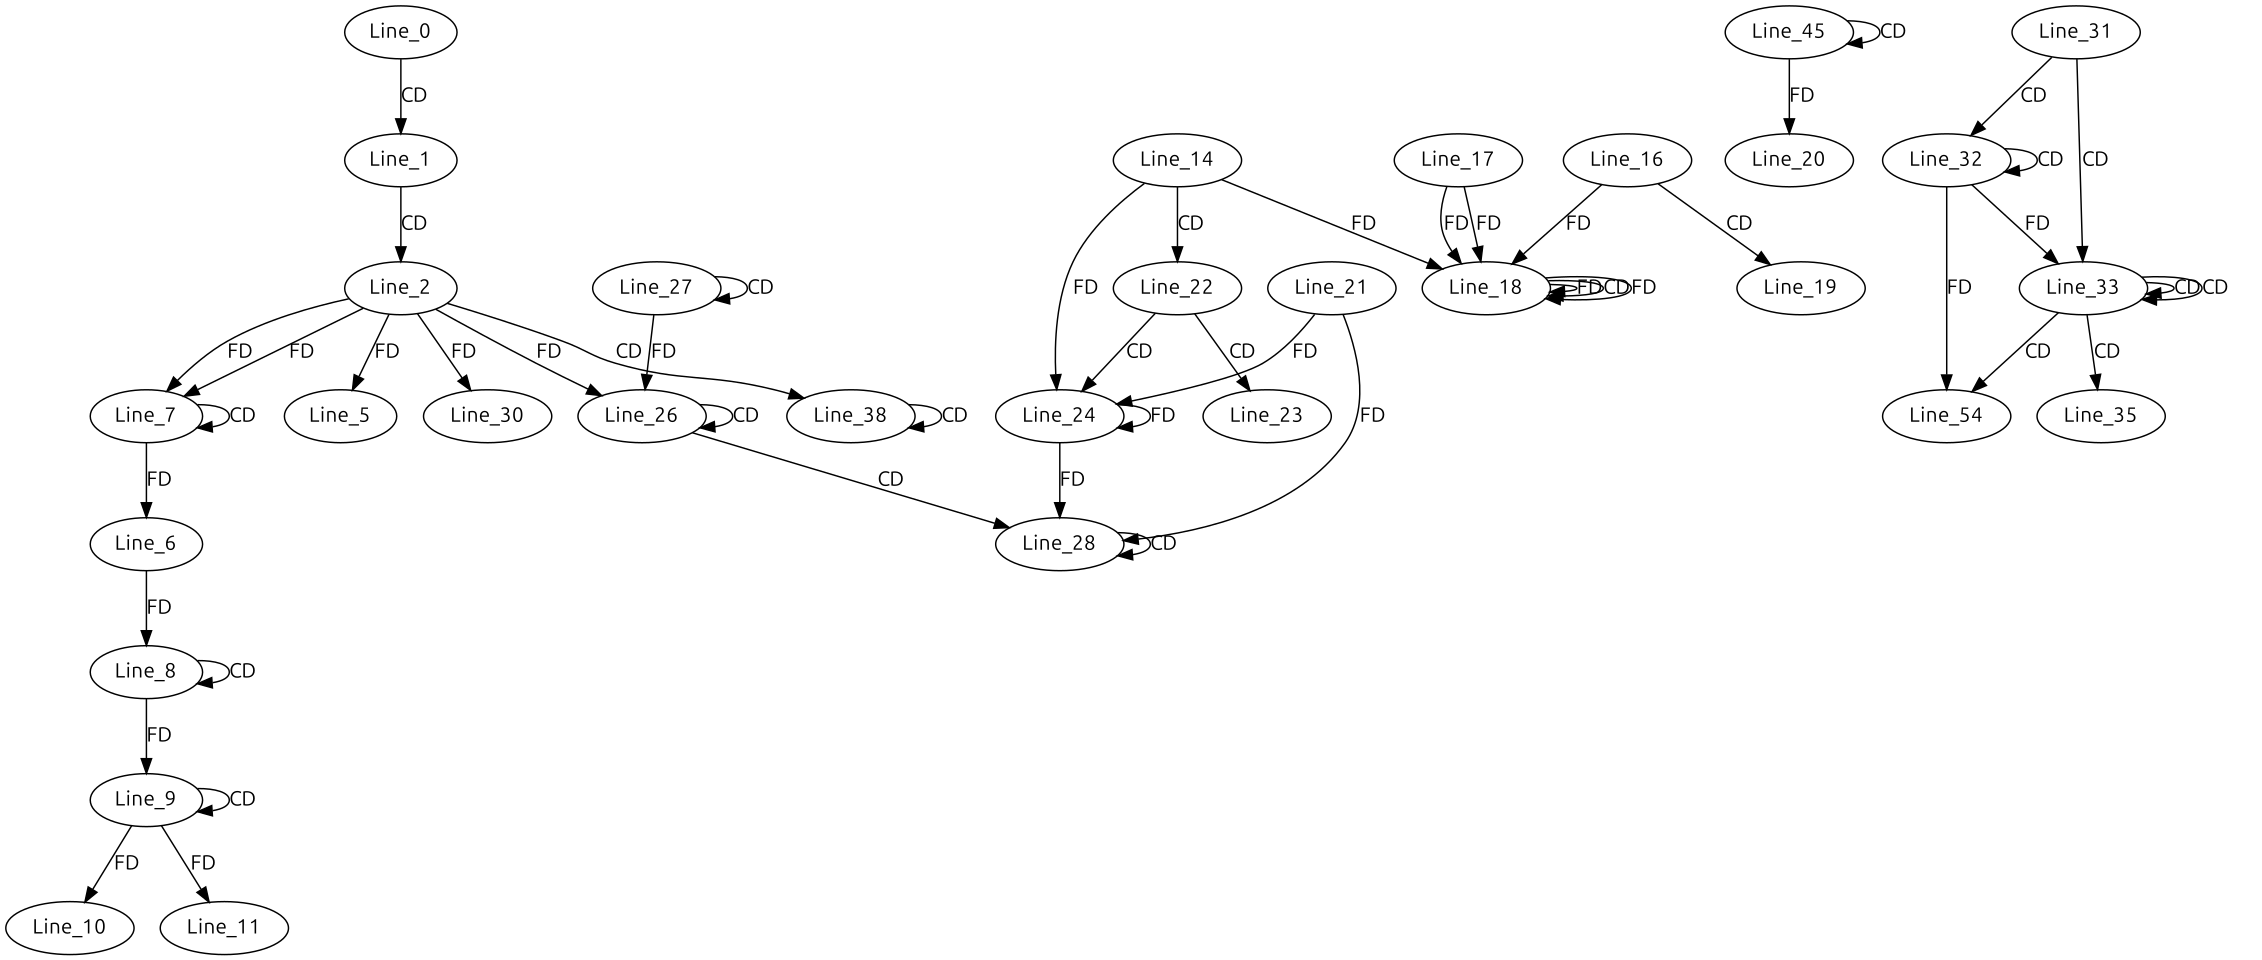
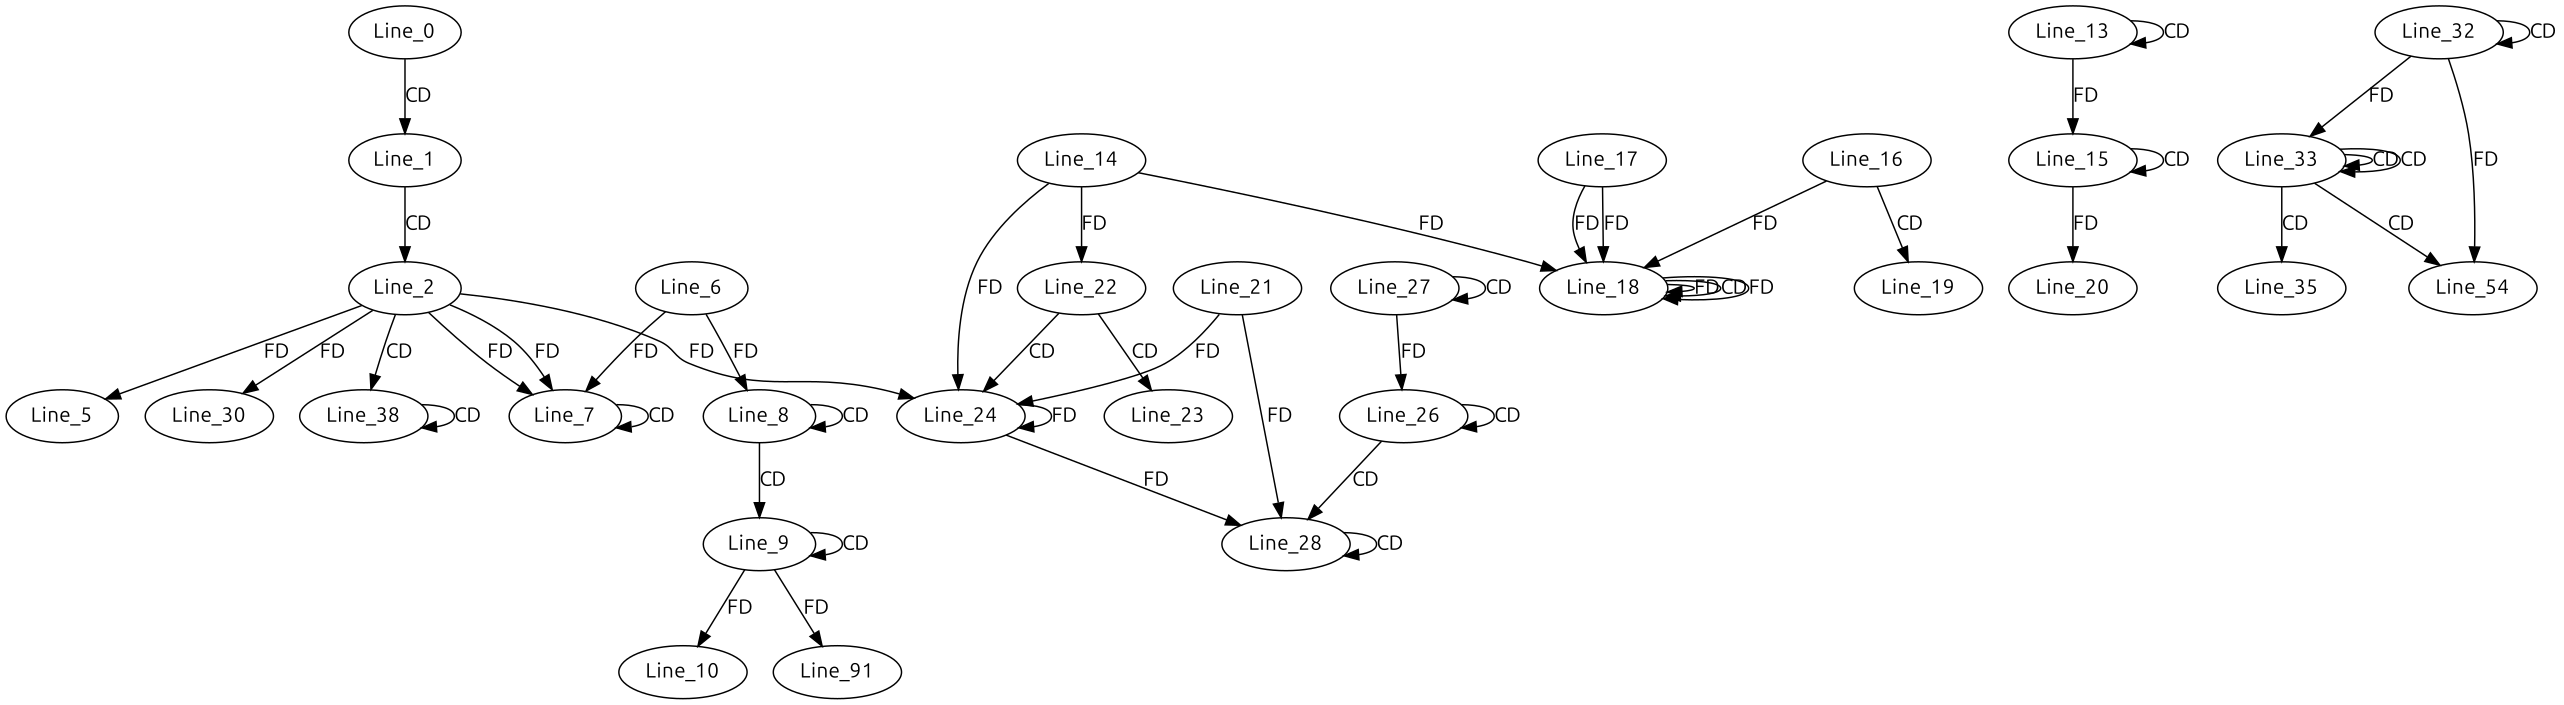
  digraph {
    fontname=Ubuntu
    node [fontname=Ubuntu]
    edge [fontname=Ubuntu]
    Line_0
    Line_1
    Line_2
    Line_5
    Line_7
    Line_26
    Line_30
    Line_38
    Line_28
    Line_6
    Line_8
    Line_9
    Line_10
-   Line_11
-   Line_15 [label=Line_45]
+   Line_11 [label=Line_91]
+   Line_13
+   Line_15
    Line_20
    Line_18
    Line_17
    Line_16
    Line_19
    Line_14
    Line_22
    Line_24
    Line_23
    Line_21
    Line_27
-   Line_31
    Line_32
    Line_33
    n31 [label=Line_54]
    Line_35
    Line_0 -> Line_1 [label=CD]
    Line_1 -> Line_2 [label=CD]
    Line_2 -> Line_5 [label=FD]
    Line_2 -> Line_7 [label=FD]
    Line_2 -> Line_7 [label=FD]
-   Line_2 -> Line_26 [label=FD]
+   Line_2 -> Line_24 [label=FD]
    Line_2 -> Line_30 [label=FD]
    Line_2 -> Line_38 [label=CD]
    Line_7 -> Line_7 [label=CD]
    Line_26 -> Line_26 [label=CD]
    Line_26 -> Line_28 [label=CD]
    Line_38 -> Line_38 [label=CD]
    Line_28 -> Line_28 [label=CD]
-   Line_7 -> Line_6 [label=FD]
+   Line_6 -> Line_7 [label=FD]
    Line_6 -> Line_8 [label=FD]
    Line_8 -> Line_8 [label=CD]
-   Line_8 -> Line_9 [label=FD]
+   Line_8 -> Line_9 [label=CD]
    Line_9 -> Line_9 [label=CD]
    Line_9 -> Line_10 [label=FD]
    Line_9 -> Line_11 [label=FD]
+   Line_13 -> Line_13 [label=CD]
+   Line_13 -> Line_15 [label=FD]
    Line_15 -> Line_15 [label=CD]
    Line_15 -> Line_20 [label=FD]
    Line_18 -> Line_18 [label=FD]
    Line_18 -> Line_18 [label=CD]
    Line_18 -> Line_18 [label=FD]
    Line_17 -> Line_18 [label=FD]
    Line_17 -> Line_18 [label=FD]
    Line_16 -> Line_18 [label=FD]
    Line_16 -> Line_19 [label=CD]
    Line_14 -> Line_18 [label=FD]
-   Line_14 -> Line_22 [label=CD]
+   Line_14 -> Line_22 [label=FD]
    Line_14 -> Line_24 [label=FD]
    Line_22 -> Line_24 [label=CD]
    Line_22 -> Line_23 [label=CD]
    Line_24 -> Line_28 [label=FD]
    Line_24 -> Line_24 [label=FD]
    Line_21 -> Line_28 [label=FD]
    Line_21 -> Line_24 [label=FD]
    Line_27 -> Line_26 [label=FD]
    Line_27 -> Line_27 [label=CD]
-   Line_31 -> Line_32 [label=CD]
-   Line_31 -> Line_33 [label=CD]
    Line_32 -> Line_32 [label=CD]
    Line_32 -> Line_33 [label=FD]
    Line_32 -> n31 [label=FD]
    Line_33 -> Line_33 [label=CD]
    Line_33 -> Line_33 [label=CD]
    Line_33 -> n31 [label=CD]
    Line_33 -> Line_35 [label=CD]
  }
